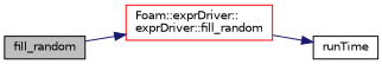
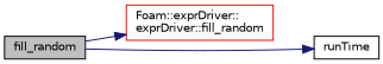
  digraph {
    rankdir=LR
    node [color=black fontname=Helvetica fontsize=10 shape=record]
    edge [color=midnightblue fontname=Helvetica fontsize=10 labelfontname=Helvetica labelfontsize=10 style=solid]
    n1 [fillcolor=grey75 fontcolor=black height=0.2 label=fill_random style=filled width=0.4]
    n2 [color=red height=0.2 label="Foam::exprDriver::\lexprDriver::fill_random" width=0.4]
    n3 [height=0.2 label=runTime width=0.4]
    n1 -> n2
-   n2 -> n3
+   n1 -> n3
  }
